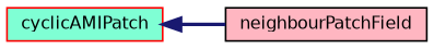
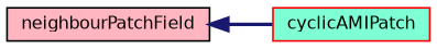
  digraph {
    rankdir=LR
    node [fontname=Helvetica fontsize=10 shape=record style=filled]
    n1 [color=black fillcolor=lightpink fontcolor=black height=0.2 label=neighbourPatchField width=0.4]
    n2 [color=red height=0.2 label=cyclicAMIPatch width=0.4 fillcolor=aquamarine]
-   n2 -> n1 [color=midnightblue dir=back fontname=Helvetica fontsize=10 labelfontname=Helvetica labelfontsize=10 style=bold]
+   n1 -> n2 [color=midnightblue dir=back fontname=Helvetica fontsize=10 labelfontname=Helvetica labelfontsize=10 style=bold]
  }
